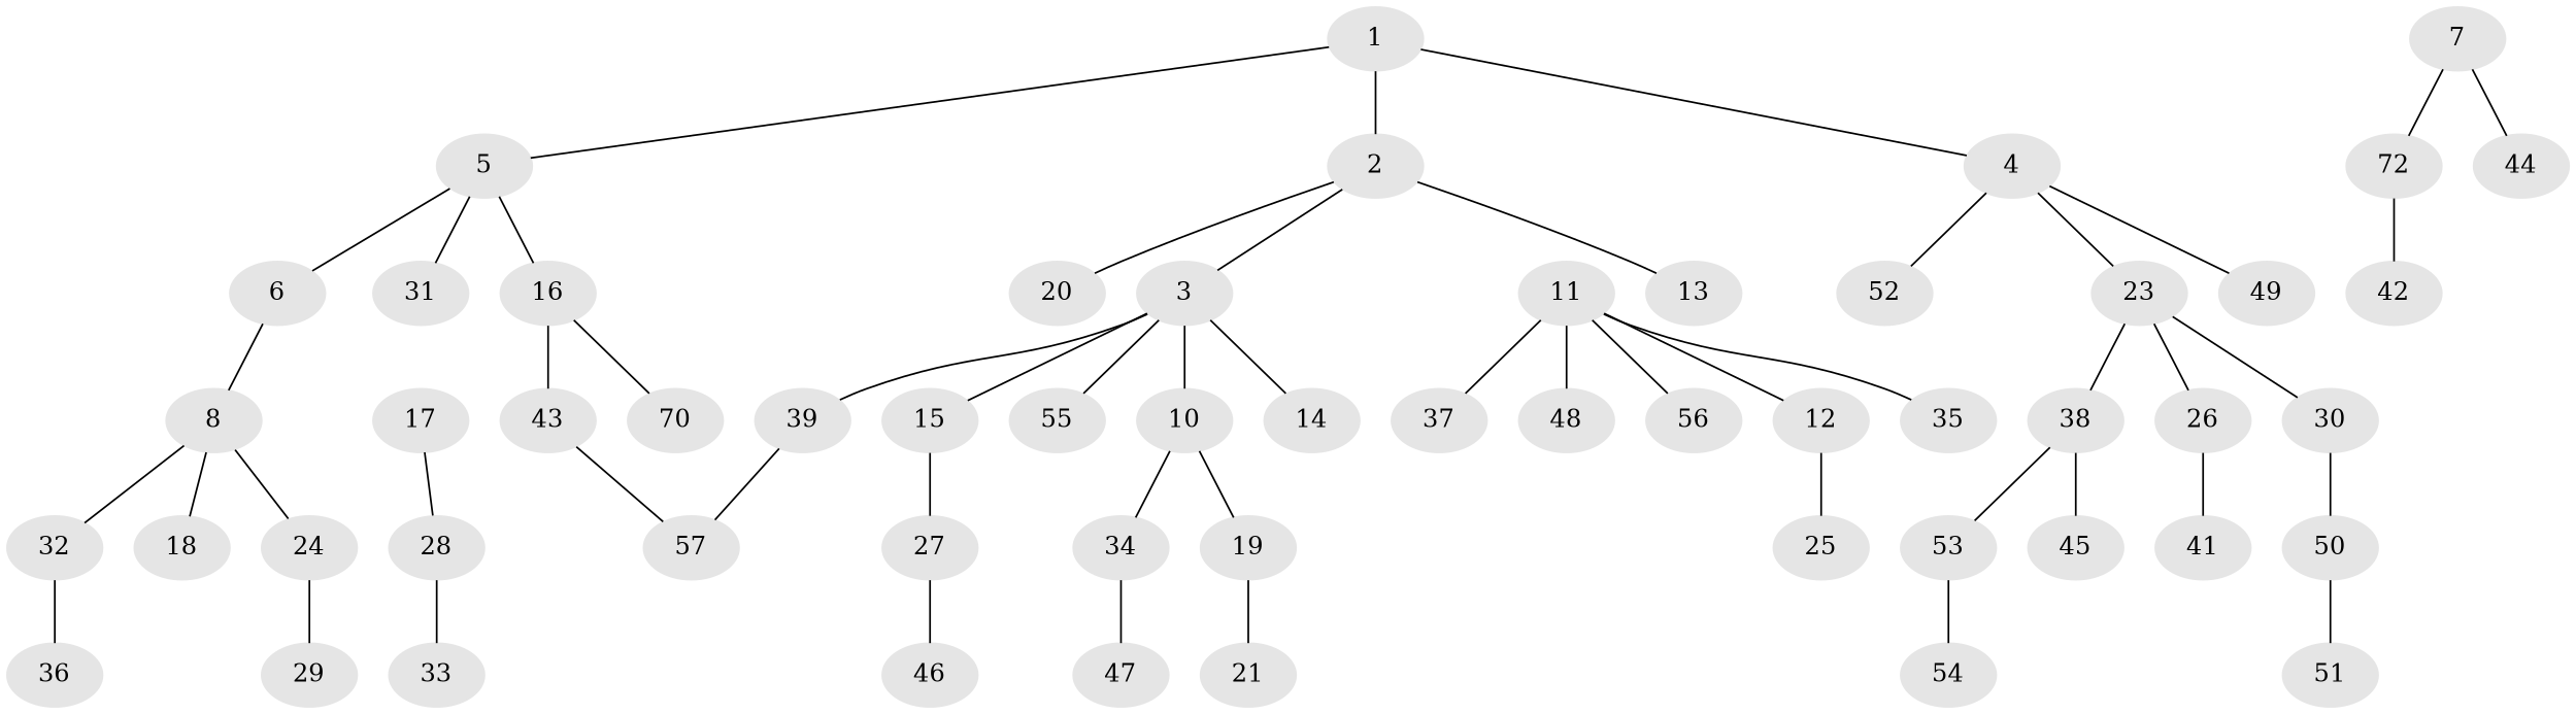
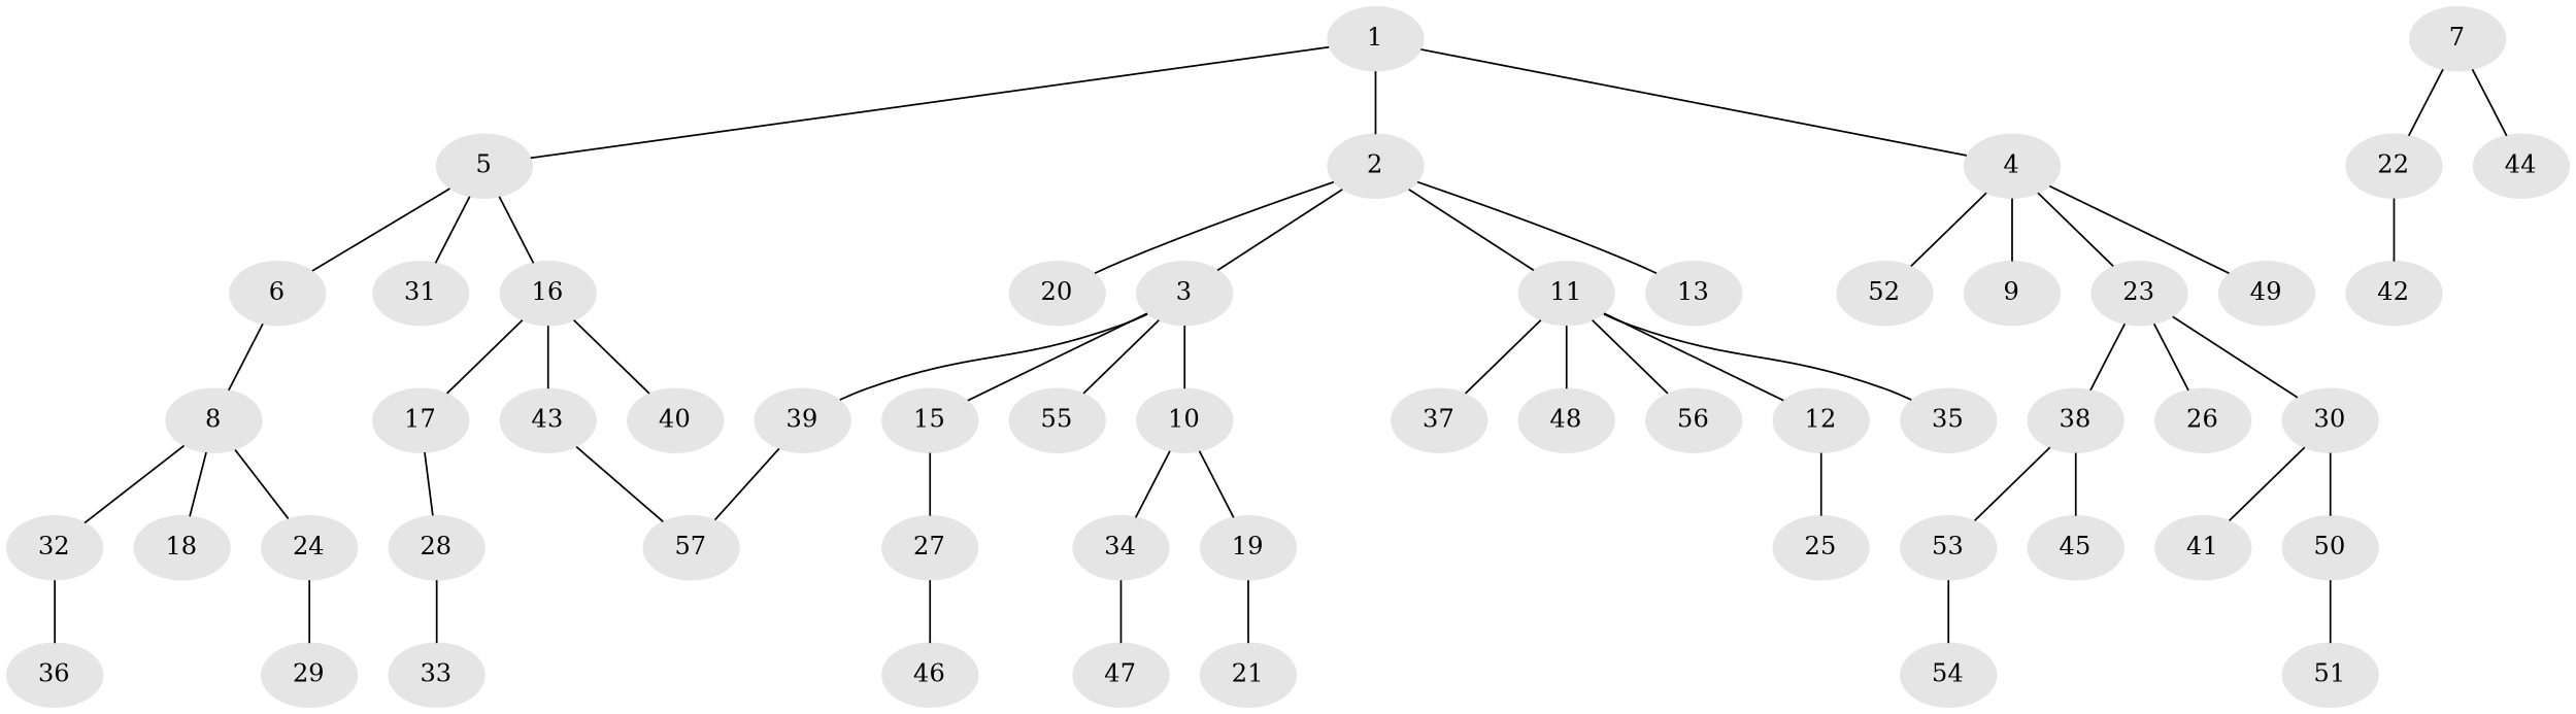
  graph {
    node [color=gray90 style=filled]
    1
    2
    4
    5
    3
    11
    13
    20
+   9
    23
    49
    52
    6
    16
    31
    10
-   14
    15
    39
    55
    12
    35
    37
    48
    56
    7
-   22 [label=72]
+   22
    44
    19
    34
    27
    57
    26
    30
    38
    8
    17
-   40 [label=70]
+   40
    43
    18
    24
    32
    42
    29
    36
    21
    47
    25
    46
    28
    33
    41
    50
    45
    53
    51
    54
    1 -- 2
    1 -- 4
    1 -- 5
    2 -- 3
+   2 -- 11
    2 -- 13
    2 -- 20
+   4 -- 9
    4 -- 23
    4 -- 49
    4 -- 52
    5 -- 6
    5 -- 16
    5 -- 31
    3 -- 10
-   3 -- 14
    3 -- 15
    3 -- 39
    3 -- 55
    11 -- 12
    11 -- 35
    11 -- 37
    11 -- 48
    11 -- 56
    23 -- 26
    23 -- 30
    23 -- 38
    6 -- 8
+   16 -- 17
    16 -- 40
    16 -- 43
    10 -- 19
    10 -- 34
    15 -- 27
    39 -- 57
    12 -- 25
    7 -- 22
    7 -- 44
    22 -- 42
    19 -- 21
    34 -- 47
    27 -- 46
-   26 -- 41
+   30 -- 41
    30 -- 50
    38 -- 45
    38 -- 53
    8 -- 18
    8 -- 24
    8 -- 32
    17 -- 28
    43 -- 57
    24 -- 29
    32 -- 36
    28 -- 33
    50 -- 51
    53 -- 54
  }
